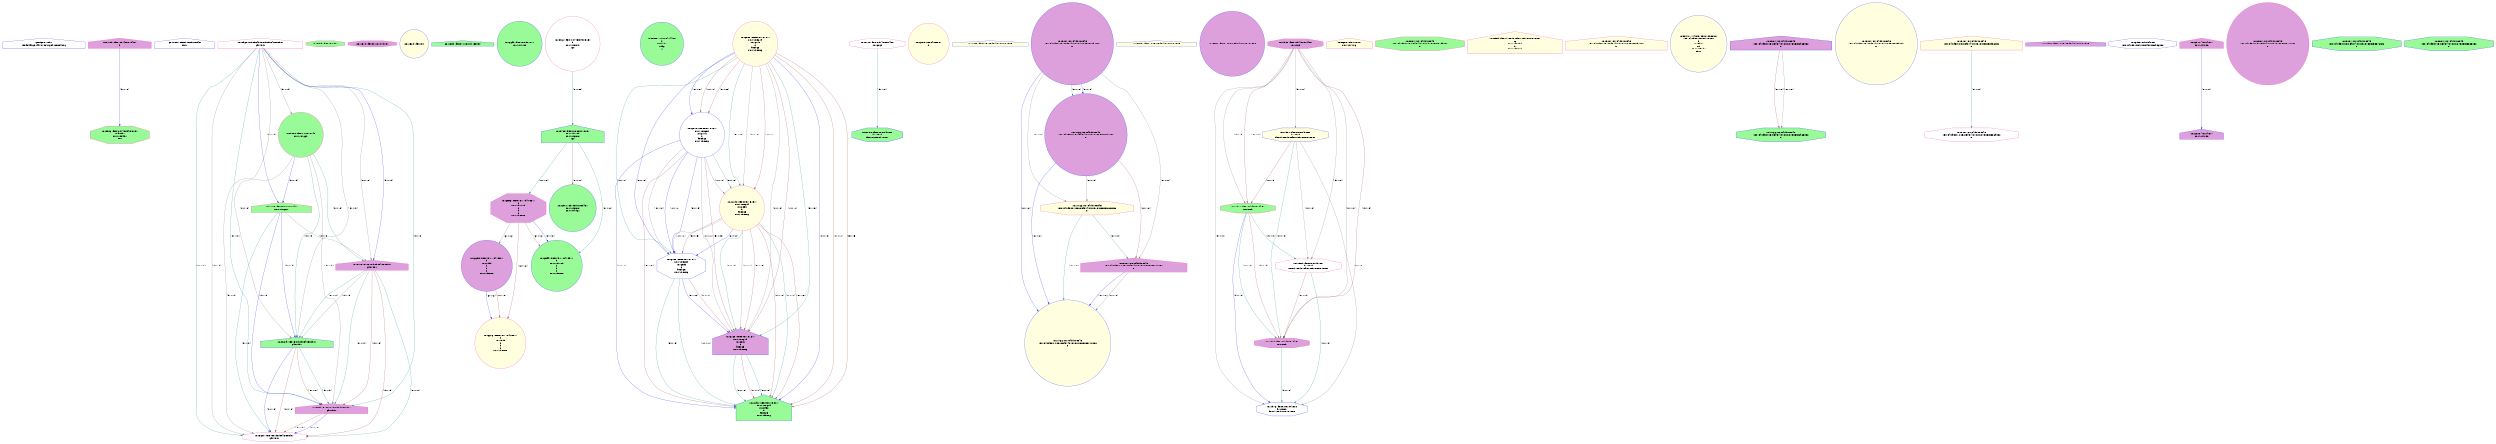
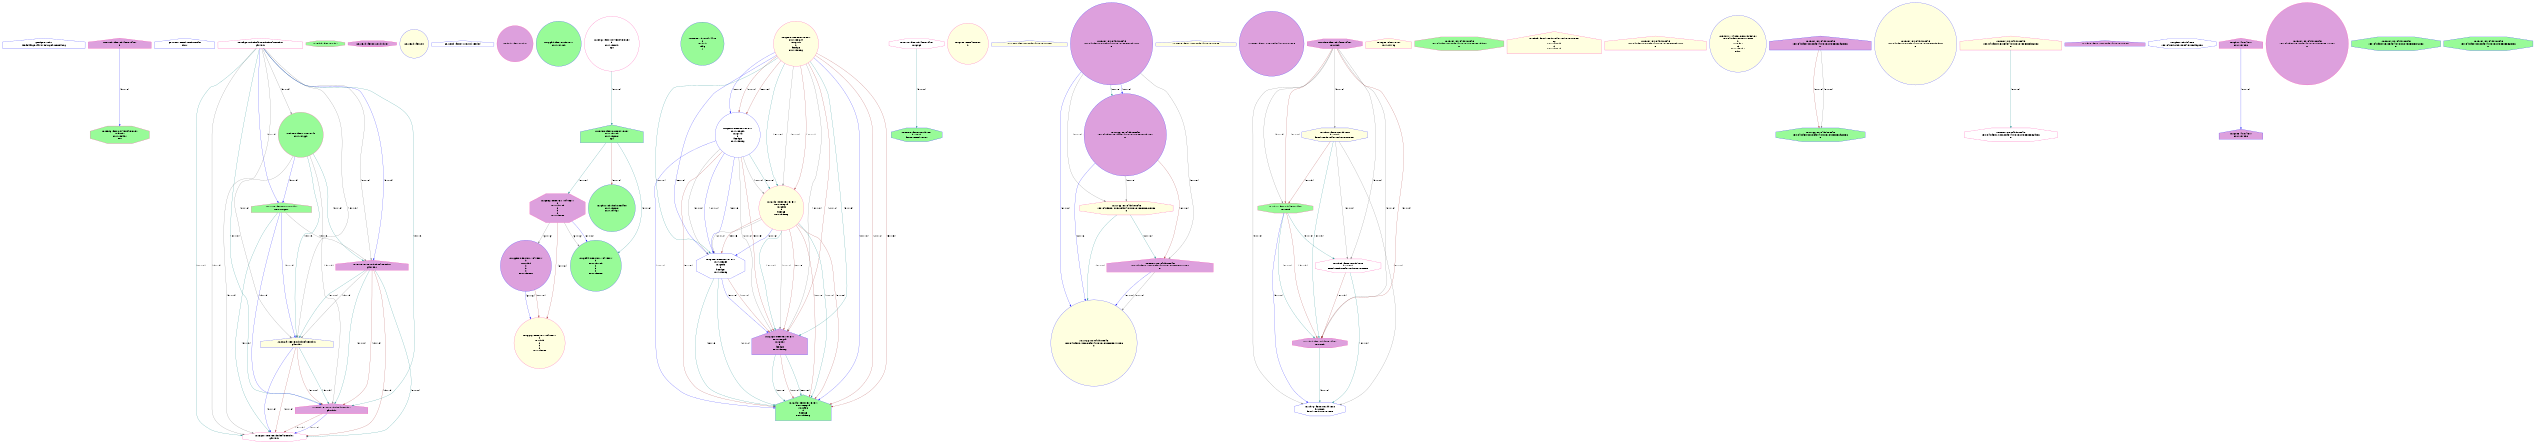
  digraph {
    fontname="DejaVu Sans Mono"
    node [color=blue fillcolor=plum fontname="DejaVu Sans Mono" shape=house style=filled]
    edge [color=teal fontname="DejaVu Sans Mono"]
    n1 [fillcolor=white label="6850628.main\n005989906a4f97d702b463f4258af216"]
    n2 [color=deeppink label="4254480.GetModuleHandleW\n0"]
    n3 [color=deeppink fillcolor=palegreen label="4243306.GetModuleFileNameW\n4194304\n2147408904\n522" shape=octagon]
    n4 [fillcolor=white label="6844434.SetThreadLocale\n1024"]
    n5 [color=deeppink fillcolor=white label="4243965.InitializeCriticalSection\n6917004"]
    n6 [color=deeppink fillcolor=palegreen label="4250188.GetSystemInfo\n2147417660" shape=circle]
    n7 [color=deeppink fillcolor=palegreen label="4214413.GetStartupInfoW\n2147417624"]
    n8 [color=deeppink label="4245418.EnterCriticalSection\n6917004"]
-   n9 [fillcolor=palegreen label="4245469.LeaveCriticalSection\n6917004"]
+   n9 [fillcolor=lightyellow label="4245469.LeaveCriticalSection\n6917004"]
    n10 [color=deeppink label="4245580.EnterCriticalSection\n6917004"]
    n11 [color=deeppink fillcolor=white label="4245621.LeaveCriticalSection\n6917004" shape=octagon]
    n12 [color=deeppink fillcolor=palegreen label="4243979.GetVersion\n" shape=octagon]
    n13 [color=deeppink label="6844540.GetCommandLineW\n" shape=octagon]
    n14 [fillcolor=lightyellow label="6844560.GetACP\n" shape=circle]
-   n15 [fillcolor=palegreen label="6844580.GetCurrentThreadId\n"]
+   n15 [fillcolor=white label="6844580.GetCurrentThreadId\n"]
+   n16 [color=deeppink label="4250204.GetVersion\n" shape=circle]
    n17 [fillcolor=palegreen label="4276690.GetVersionExW\n2147417420" shape=circle]
    n18 [color=deeppink fillcolor=white label="4248064.GetModuleFileNameW\n0\n2147408370\n261" shape=circle]
    n19 [fillcolor=palegreen label="4245785.GetLongPathNameW\n2147407710\n2147406542\n261"]
    n20 [color=deeppink label="4246556.RegQueryValueExW\n0\n2147407710\n0\n0\n0\n2147408232" shape=octagon]
    n21 [fillcolor=palegreen label="4246014.FindFirstFileW\n2147406542\n2147407064" shape=circle]
    n22 [fillcolor=palegreen label="4246599.RegQueryValueExW\n0\n2147407710\n0\n0\n0\n2147408232" shape=circle]
    n23 [fillcolor=palegreen label="4215383.VirtualAlloc\n0\n1310704\n4096\n4" shape=circle]
    n24 [color=deeppink fillcolor=lightyellow label="4246338.RegOpenKeyExW\n2147483649\n4246772\n0\n983065\n2147408236" shape=circle]
    n25 [fillcolor=white label="4246372.RegOpenKeyExW\n2147483650\n4246772\n0\n983065\n2147408236" shape=circle]
    n26 [color=deeppink fillcolor=lightyellow label="4246402.RegOpenKeyExW\n2147483649\n4246832\n0\n983065\n2147408236" shape=circle]
    n27 [fillcolor=white label="4246432.RegOpenKeyExW\n2147483650\n4246832\n0\n983065\n2147408236" shape=octagon]
    n28 [label="4246462.RegOpenKeyExW\n2147483649\n4246884\n0\n983065\n2147408236"]
    n29 [fillcolor=palegreen label="4246492.RegOpenKeyExW\n2147483649\n4246936\n0\n983065\n2147408236"]
    n30 [color=deeppink fillcolor=white label="4245741.GetModuleHandleW\n4246160" shape=octagon]
    n31 [fillcolor=palegreen label="4245758.GetProcAddress\n9441320\nGetLongPathNameW" shape=octagon]
    n32 [label="4246635.RegQueryValueExW\n0\n4247000\n0\n0\n0\n2147408232" shape=circle]
    n33 [color=deeppink fillcolor=lightyellow label="4246676.RegQueryValueExW\n0\n4247000\n0\n0\n0\n2147408232" shape=circle]
    n34 [color=deeppink fillcolor=lightyellow label="4246722.RegCloseKey\n0" shape=circle]
    n35 [fillcolor=lightyellow label="4247883.GetUserDefaultUILanguage\n"]
    n36 [label="4245487.IsValidLocale\nretval_GetUserDefaultUILanguage_32894_32\n2" shape=circle]
    n37 [label="4244766.IsValidLocale\nretval_GetUserDefaultUILanguage_32894_32\n2" shape=circle]
    n38 [color=deeppink fillcolor=lightyellow label="4244766.IsValidLocale\nretval_GetSystemDefaultUILanguage_33423_32\n2" shape=octagon]
    n39 [color=deeppink label="4245487.IsValidLocale\nretval_GetSystemDefaultUILanguage_33771_32\n2"]
    n40 [fillcolor=lightyellow label="4244766.IsValidLocale\nretval_GetSystemDefaultUILanguage_33771_32\n2" shape=circle]
    n41 [fillcolor=lightyellow label="4245525.GetSystemDefaultUILanguage\n"]
    n42 [label="4245552.GetSystemDefaultUILanguage\n" shape=circle]
    n43 [color=deeppink label="4244018.GetModuleHandleW\n4244120" shape=octagon]
    n44 [fillcolor=lightyellow label="4244024.GetProcAddress\n9441320\nGetThreadPreferredUILanguages" shape=octagon]
    n45 [color=deeppink fillcolor=palegreen label="4244044.GetModuleHandleW\n4244120" shape=octagon]
    n46 [color=deeppink fillcolor=white label="4244050.GetProcAddress\n9441320\nSetThreadPreferredUILanguages" shape=octagon]
    n47 [color=deeppink label="4244070.GetModuleHandleW\n4244120" shape=octagon]
    n48 [fillcolor=white label="4244076.GetProcAddress\n9441320\nGetThreadUILanguage" shape=octagon]
    n49 [color=deeppink fillcolor=lightyellow label="4245683.CharNextW\n2147407716"]
    n50 [color=deeppink fillcolor=palegreen label="4245487.IsValidLocale\nretval_GetUserDefaultUILanguage_33499_32\n2" shape=octagon]
    n51 [color=deeppink fillcolor=lightyellow label="4245059.GetThreadPreferredUILanguages\n56\n2147408200\n0\n2147408240"]
    n52 [color=deeppink fillcolor=lightyellow label="4245487.IsValidLocale\nretval_GetUserDefaultUILanguage_33397_32\n2"]
    n53 [fillcolor=lightyellow label="4250171.MultiByteToWideChar\nretval_GetACP_32773_32\n0\n4243924\n10\n2147403704\n2047" shape=circle]
    n54 [label="4245487.IsValidLocale\nretval_GetUserDefaultUILanguage_32965_32\n2"]
    n55 [fillcolor=palegreen label="4244766.IsValidLocale\nretval_GetUserDefaultUILanguage_32965_32\n2" shape=octagon]
    n56 [fillcolor=lightyellow label="4245487.IsValidLocale\nretval_GetUserDefaultUILanguage_33059_32\n2" shape=circle]
    n57 [color=deeppink fillcolor=lightyellow label="4245487.IsValidLocale\nretval_GetUserDefaultUILanguage_33056_32\n2"]
    n58 [color=deeppink fillcolor=white label="4245487.IsValidLocale\nretval_GetSystemDefaultUILanguage_33369_32\n2" shape=octagon]
    n59 [label="4247923.GetSystemDefaultUILanguage\n"]
    n60 [fillcolor=white label="4246032.FindClose\nretval_FindFirstFileW_32906_32" shape=octagon]
    n61 [color=deeppink label="4246044.lstrlenW\n2147407108"]
    n62 [label="4246113.lstrlenW\n2147407108"]
    n63 [color=deeppink label="4245487.IsValidLocale\nretval_GetUserDefaultUILanguage_33442_32\n2" shape=circle]
    n64 [fillcolor=palegreen label="4245487.IsValidLocale\nretval_GetUserDefaultUILanguage_33376_32\n2" shape=octagon]
    n65 [fillcolor=palegreen label="4245487.IsValidLocale\nretval_GetUserDefaultUILanguage_33565_32\n2" shape=octagon]
    n2 -> n3 [color=blue label="(0-->1)"]
    n5 -> n6 [color=gray40 label="(0-->0)"]
    n5 -> n7 [color=blue label="(0-->0)"]
    n5 -> n8 [color=gray40 label="(1-->1)"]
    n5 -> n8 [color=blue label="(0-->0)"]
    n5 -> n9 [color=gray40 label="(1-->1)"]
    n5 -> n9 [color=gray40 label="(0-->0)"]
    n5 -> n10 [label="(1-->1)"]
    n5 -> n10 [label="(0-->0)"]
    n5 -> n11 [label="(1-->1)"]
    n5 -> n11 [color=gray40 label="(0-->0)"]
    n6 -> n7 [color=blue label="(0-->0)"]
    n6 -> n8 [label="(0-->0)"]
    n6 -> n9 [label="(0-->0)"]
    n6 -> n10 [color=gray40 label="(0-->0)"]
    n6 -> n11 [color=gray40 label="(0-->0)"]
    n7 -> n8 [color=gray40 label="(0-->0)"]
    n7 -> n9 [color=blue label="(0-->0)"]
    n7 -> n10 [color=blue label="(0-->0)"]
    n7 -> n11 [label="(0-->0)"]
    n8 -> n9 [label="(1-->1)"]
    n8 -> n9 [color=gray40 label="(0-->0)"]
    n8 -> n10 [label="(1-->1)"]
    n8 -> n10 [color=brown label="(0-->0)"]
    n8 -> n11 [label="(1-->1)"]
    n8 -> n11 [color=brown label="(0-->0)"]
    n9 -> n10 [color=brown label="(1-->1)"]
    n9 -> n10 [label="(0-->0)"]
    n9 -> n11 [color=brown label="(1-->1)"]
    n9 -> n11 [color=blue label="(0-->0)"]
    n10 -> n11 [color=blue label="(1-->1)"]
    n10 -> n11 [color=brown label="(0-->0)"]
    n18 -> n19 [label="(3-->3)"]
    n19 -> n20 [label="(1-->2)"]
    n19 -> n21 [color=brown label="(2-->1)"]
    n19 -> n22 [label="(1-->2)"]
    n20 -> n22 [color=blue label="(2-->2)"]
    n20 -> n22 [color=gray40 label="(6-->6)"]
    n20 -> n32 [color=gray40 label="(6-->6)"]
    n20 -> n33 [color=brown label="(6-->6)"]
    n24 -> n25 [color=blue label="(2-->2)"]
    n24 -> n25 [color=brown label="(4-->4)"]
    n24 -> n25 [color=brown label="(5-->5)"]
    n24 -> n26 [color=gray40 label="(1-->1)"]
    n24 -> n26 [color=brown label="(4-->4)"]
    n24 -> n26 [label="(5-->5)"]
    n24 -> n27 [label="(4-->4)"]
    n24 -> n27 [color=blue label="(5-->5)"]
    n24 -> n28 [color=gray40 label="(1-->1)"]
    n24 -> n28 [color=brown label="(4-->4)"]
    n24 -> n28 [label="(5-->5)"]
    n24 -> n29 [color=blue label="(1-->1)"]
    n24 -> n29 [color=brown label="(4-->4)"]
    n24 -> n29 [color=brown label="(5-->5)"]
    n25 -> n26 [color=gray40 label="(4-->4)"]
    n25 -> n26 [label="(5-->5)"]
    n25 -> n27 [color=gray40 label="(1-->1)"]
    n25 -> n27 [color=blue label="(4-->4)"]
    n25 -> n27 [color=blue label="(5-->5)"]
    n25 -> n28 [color=gray40 label="(4-->4)"]
    n25 -> n28 [color=brown label="(5-->5)"]
    n25 -> n29 [color=blue label="(4-->4)"]
    n25 -> n29 [color=brown label="(5-->5)"]
    n26 -> n27 [color=blue label="(2-->2)"]
    n26 -> n27 [color=gray40 label="(4-->4)"]
    n26 -> n27 [color=brown label="(5-->5)"]
    n26 -> n28 [label="(1-->1)"]
    n26 -> n28 [color=gray40 label="(4-->4)"]
    n26 -> n28 [color=brown label="(5-->5)"]
    n26 -> n29 [color=brown label="(1-->1)"]
    n26 -> n29 [label="(4-->4)"]
    n26 -> n29 [color=brown label="(5-->5)"]
    n27 -> n28 [color=brown label="(4-->4)"]
    n27 -> n28 [color=blue label="(5-->5)"]
    n27 -> n29 [label="(4-->4)"]
    n27 -> n29 [label="(5-->5)"]
    n28 -> n29 [label="(1-->1)"]
    n28 -> n29 [color=brown label="(4-->4)"]
    n28 -> n29 [label="(5-->5)"]
    n30 -> n31 [label="(0-->1)"]
    n32 -> n33 [color=brown label="(2-->2)"]
    n32 -> n33 [color=blue label="(6-->6)"]
    n36 -> n37 [color=blue label="(1-->1)"]
    n36 -> n37 [label="(2-->2)"]
    n36 -> n38 [color=gray40 label="(2-->2)"]
    n36 -> n39 [color=gray40 label="(2-->2)"]
    n36 -> n40 [color=blue label="(2-->2)"]
    n37 -> n38 [color=gray40 label="(2-->2)"]
    n37 -> n39 [color=brown label="(2-->2)"]
    n37 -> n40 [color=blue label="(2-->2)"]
    n38 -> n39 [label="(2-->2)"]
    n38 -> n40 [label="(2-->2)"]
    n39 -> n40 [color=gray40 label="(1-->1)"]
    n39 -> n40 [color=blue label="(2-->2)"]
    n43 -> n44 [color=gray40 label="(0-->1)"]
    n43 -> n45 [color=brown label="(1-->1)"]
    n43 -> n45 [color=gray40 label="(0-->0)"]
    n43 -> n46 [color=gray40 label="(0-->1)"]
    n43 -> n47 [color=gray40 label="(1-->1)"]
    n43 -> n47 [color=brown label="(0-->0)"]
    n43 -> n48 [color=gray40 label="(0-->1)"]
    n44 -> n45 [color=brown label="(1-->0)"]
    n44 -> n46 [color=gray40 label="(1-->1)"]
    n44 -> n47 [label="(1-->0)"]
    n44 -> n48 [color=gray40 label="(1-->1)"]
    n45 -> n46 [label="(0-->1)"]
    n45 -> n47 [label="(1-->1)"]
    n45 -> n47 [color=brown label="(0-->0)"]
    n45 -> n48 [color=blue label="(0-->1)"]
    n46 -> n47 [color=brown label="(1-->0)"]
    n46 -> n48 [label="(1-->1)"]
    n47 -> n48 [label="(0-->1)"]
    n54 -> n55 [color=brown label="(1-->1)"]
    n54 -> n55 [color=gray40 label="(2-->2)"]
    n57 -> n58 [label="(2-->2)"]
    n61 -> n62 [color=blue label="(1-->1)"]
  }
